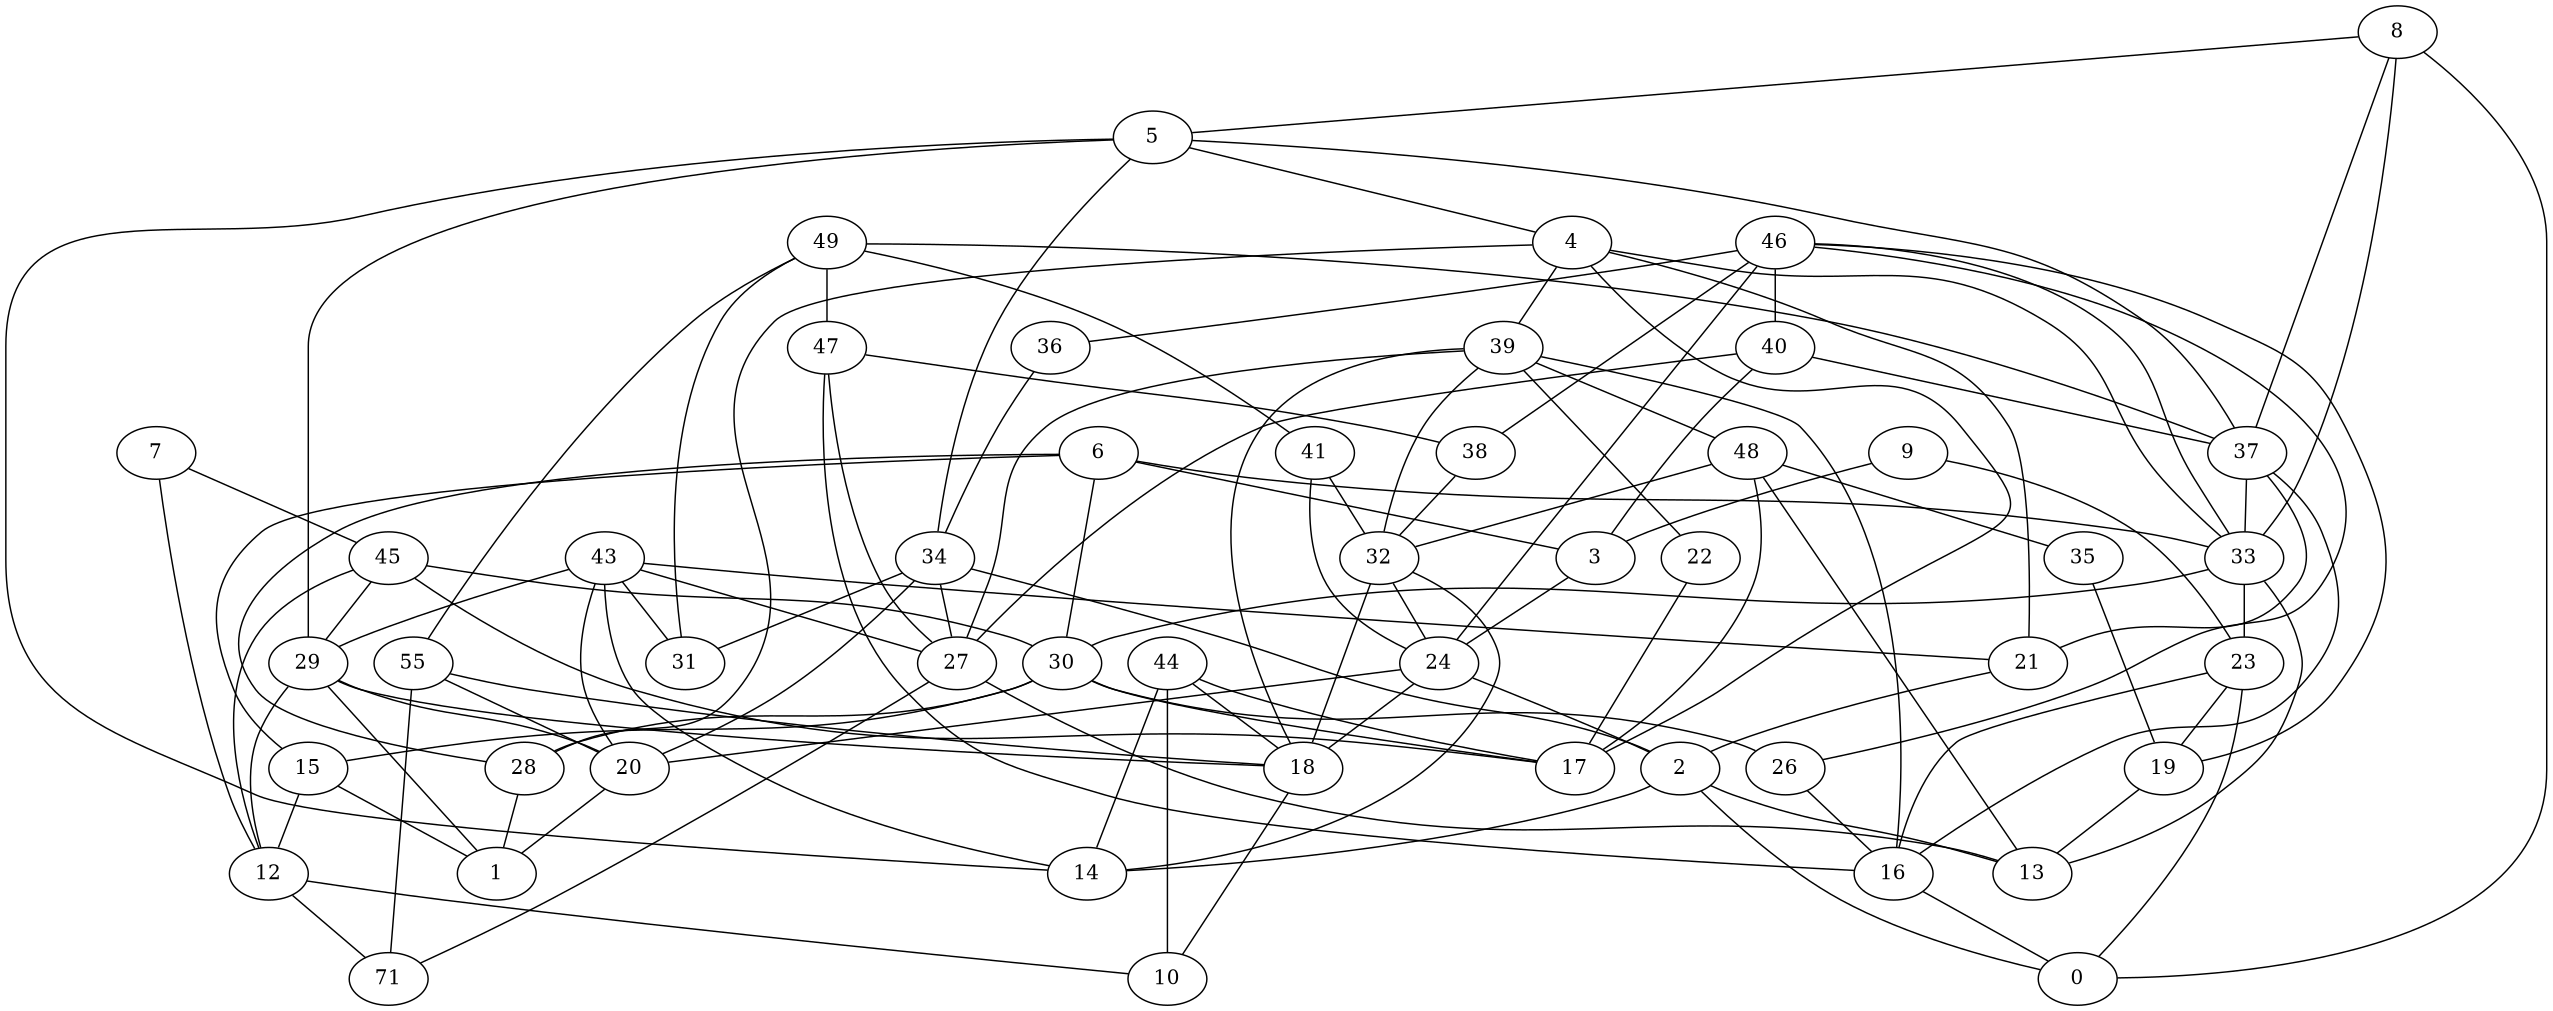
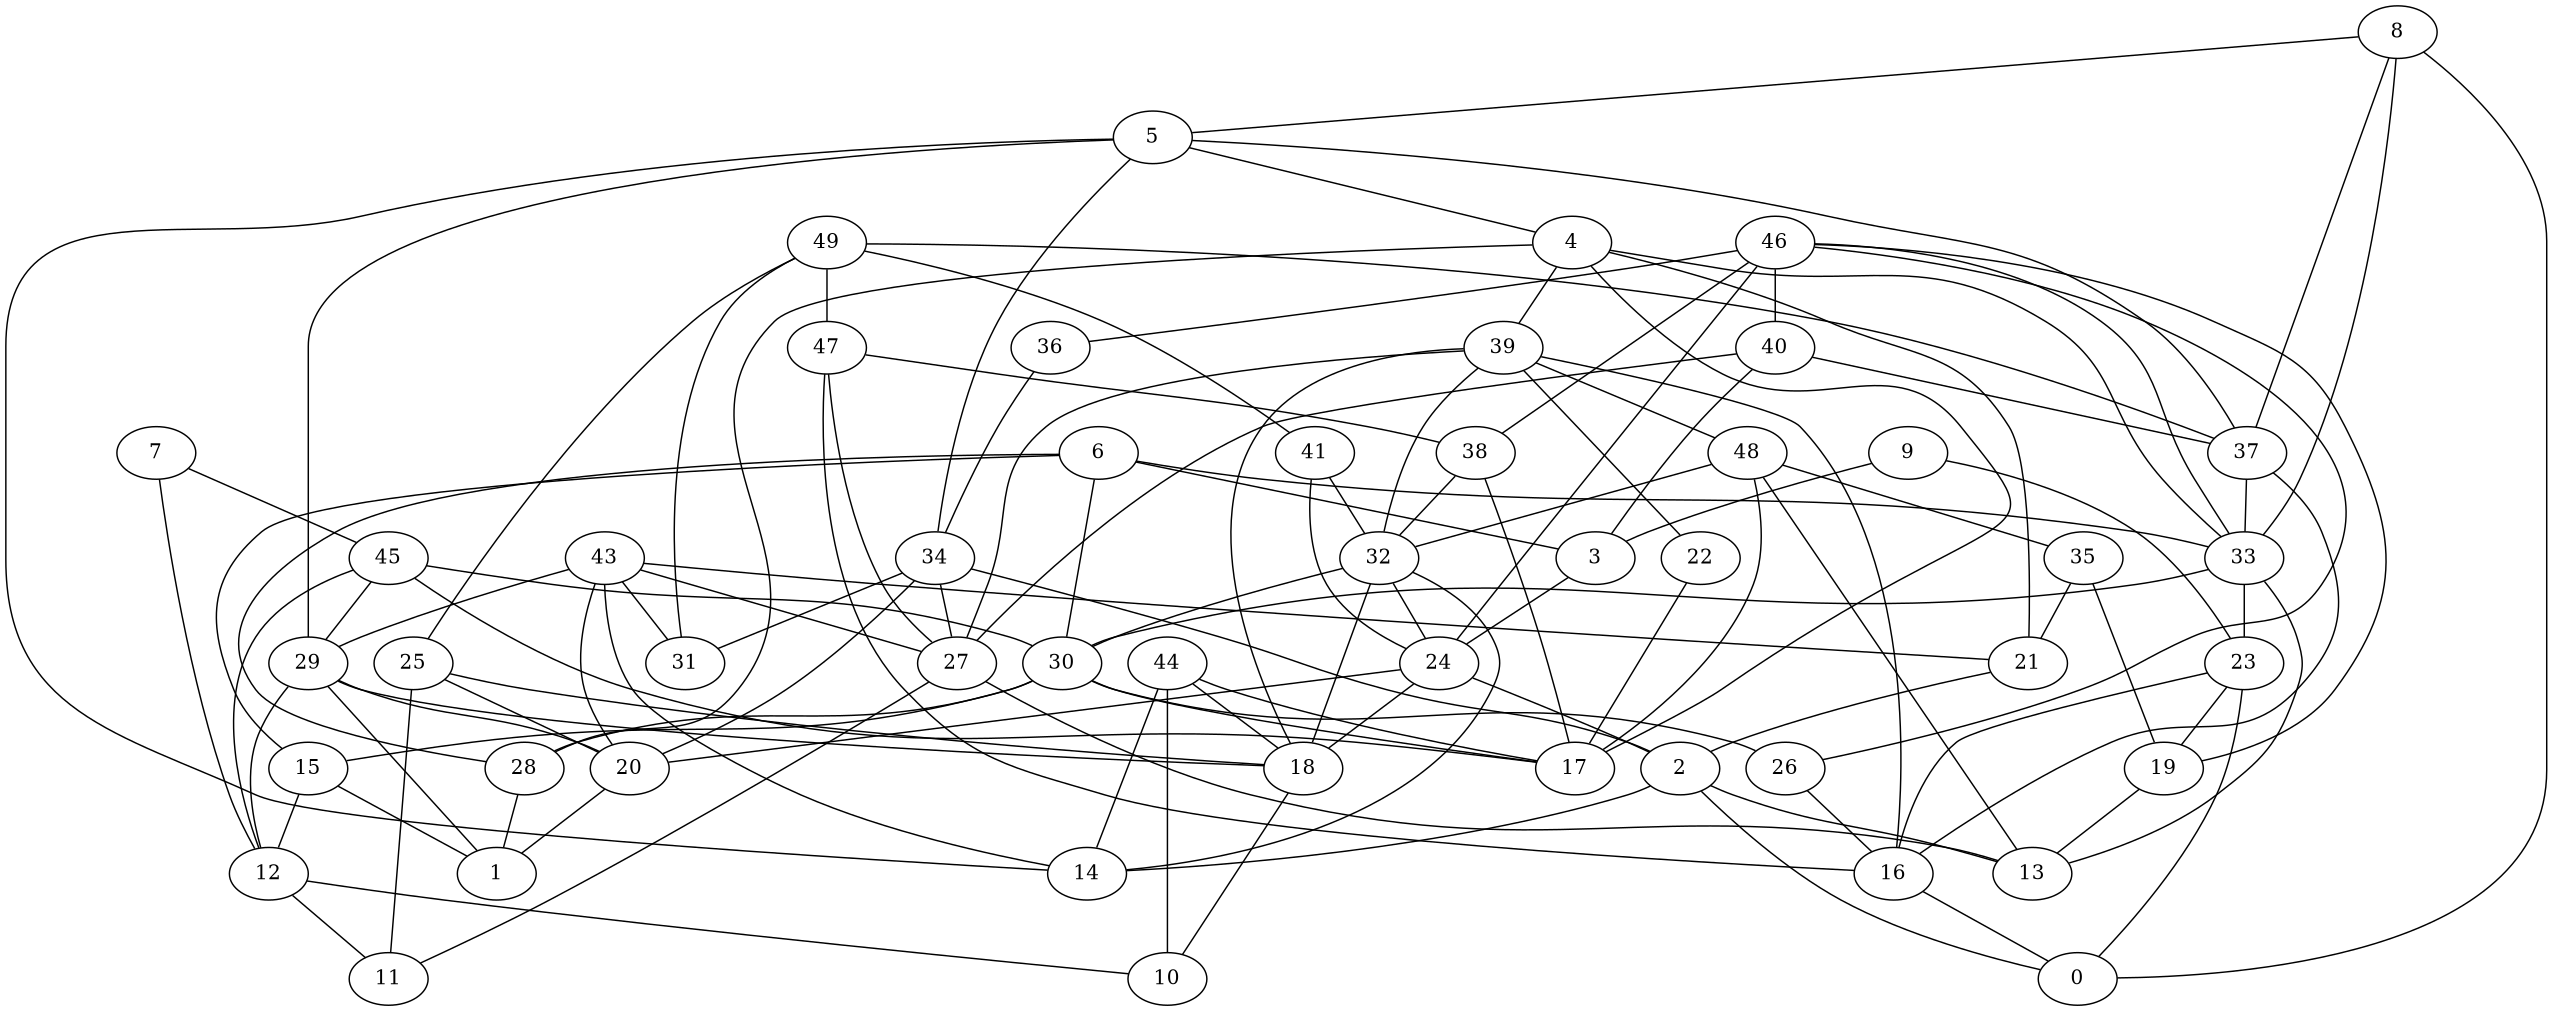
  digraph {
    edge [color=black dir=none]
    22
    26
    40
    17
    16
    49
-   25 [label=55]
+   25
    41
    31
    37
    47
-   11 [label=71]
+   11
    18
    20
    32
    33
    21
    8
    0
    5
    34
    14
    4
    29
    13
    23
    30
    19
    38
    27
    15
    28
    46
    36
    24
    2
    43
    9
    3
    39
    1
    12
    10
    44
    48
    35
    45
    6
    7
    subgraph sub_1 {
      22
      26
      40
      17
      16
      49
      25
      41
      31
      37
      47
      11
      18
      20
      32
      33
      21
      8
      0
      5
      34
      14
      4
      29
      13
      23
      30
      19
      38
      27
      15
      28
      46
      36
      24
      2
      43
      9
      3
      39
      1
      12
      10
      44
      48
      35
      45
      6
      7
    }
    22 -> 17
    26 -> 16
    40 -> 37
    40 -> 27
    40 -> 3
    16 -> 0
    49 -> 25
    49 -> 41
    49 -> 31
    49 -> 37
    49 -> 47
    25 -> 11
    25 -> 18
    25 -> 20
    41 -> 32
    41 -> 24
    37 -> 16
    37 -> 33
-   37 -> 21
+   35 -> 21
    47 -> 16
    47 -> 38
    47 -> 27
    18 -> 10
    20 -> 1
    32 -> 18
    32 -> 14
+   32 -> 30
    32 -> 24
    33 -> 13
    33 -> 23
    33 -> 30
    21 -> 2
    8 -> 37
    8 -> 33
    8 -> 0
    8 -> 5
    5 -> 37
    5 -> 34
    5 -> 14
    5 -> 4
    5 -> 29
    34 -> 31
    34 -> 20
    34 -> 27
    34 -> 2
    4 -> 17
    4 -> 33
    4 -> 21
    4 -> 28
    4 -> 39
    29 -> 18
    29 -> 20
    29 -> 1
    29 -> 12
    23 -> 16
    23 -> 0
    23 -> 19
    30 -> 26
    30 -> 17
    30 -> 15
    30 -> 28
    19 -> 13
+   38 -> 17
    38 -> 32
    27 -> 11
    27 -> 13
    15 -> 1
    15 -> 12
    28 -> 1
    46 -> 26
    46 -> 40
    46 -> 33
    46 -> 19
    46 -> 38
    46 -> 36
    46 -> 24
    36 -> 34
    24 -> 18
    24 -> 20
    24 -> 2
    2 -> 0
    2 -> 14
    2 -> 13
    43 -> 31
    43 -> 20
    43 -> 21
    43 -> 14
    43 -> 29
    43 -> 27
    9 -> 23
    9 -> 3
    3 -> 24
    39 -> 22
    39 -> 16
    39 -> 18
    39 -> 32
    39 -> 27
    39 -> 48
    12 -> 11
    12 -> 10
    44 -> 17
    44 -> 18
    44 -> 14
    44 -> 10
    48 -> 17
    48 -> 32
    48 -> 13
    48 -> 35
    35 -> 19
    45 -> 17
    45 -> 29
    45 -> 30
    45 -> 12
    6 -> 33
    6 -> 30
    6 -> 15
    6 -> 28
    6 -> 3
    7 -> 12
    7 -> 45
  }
